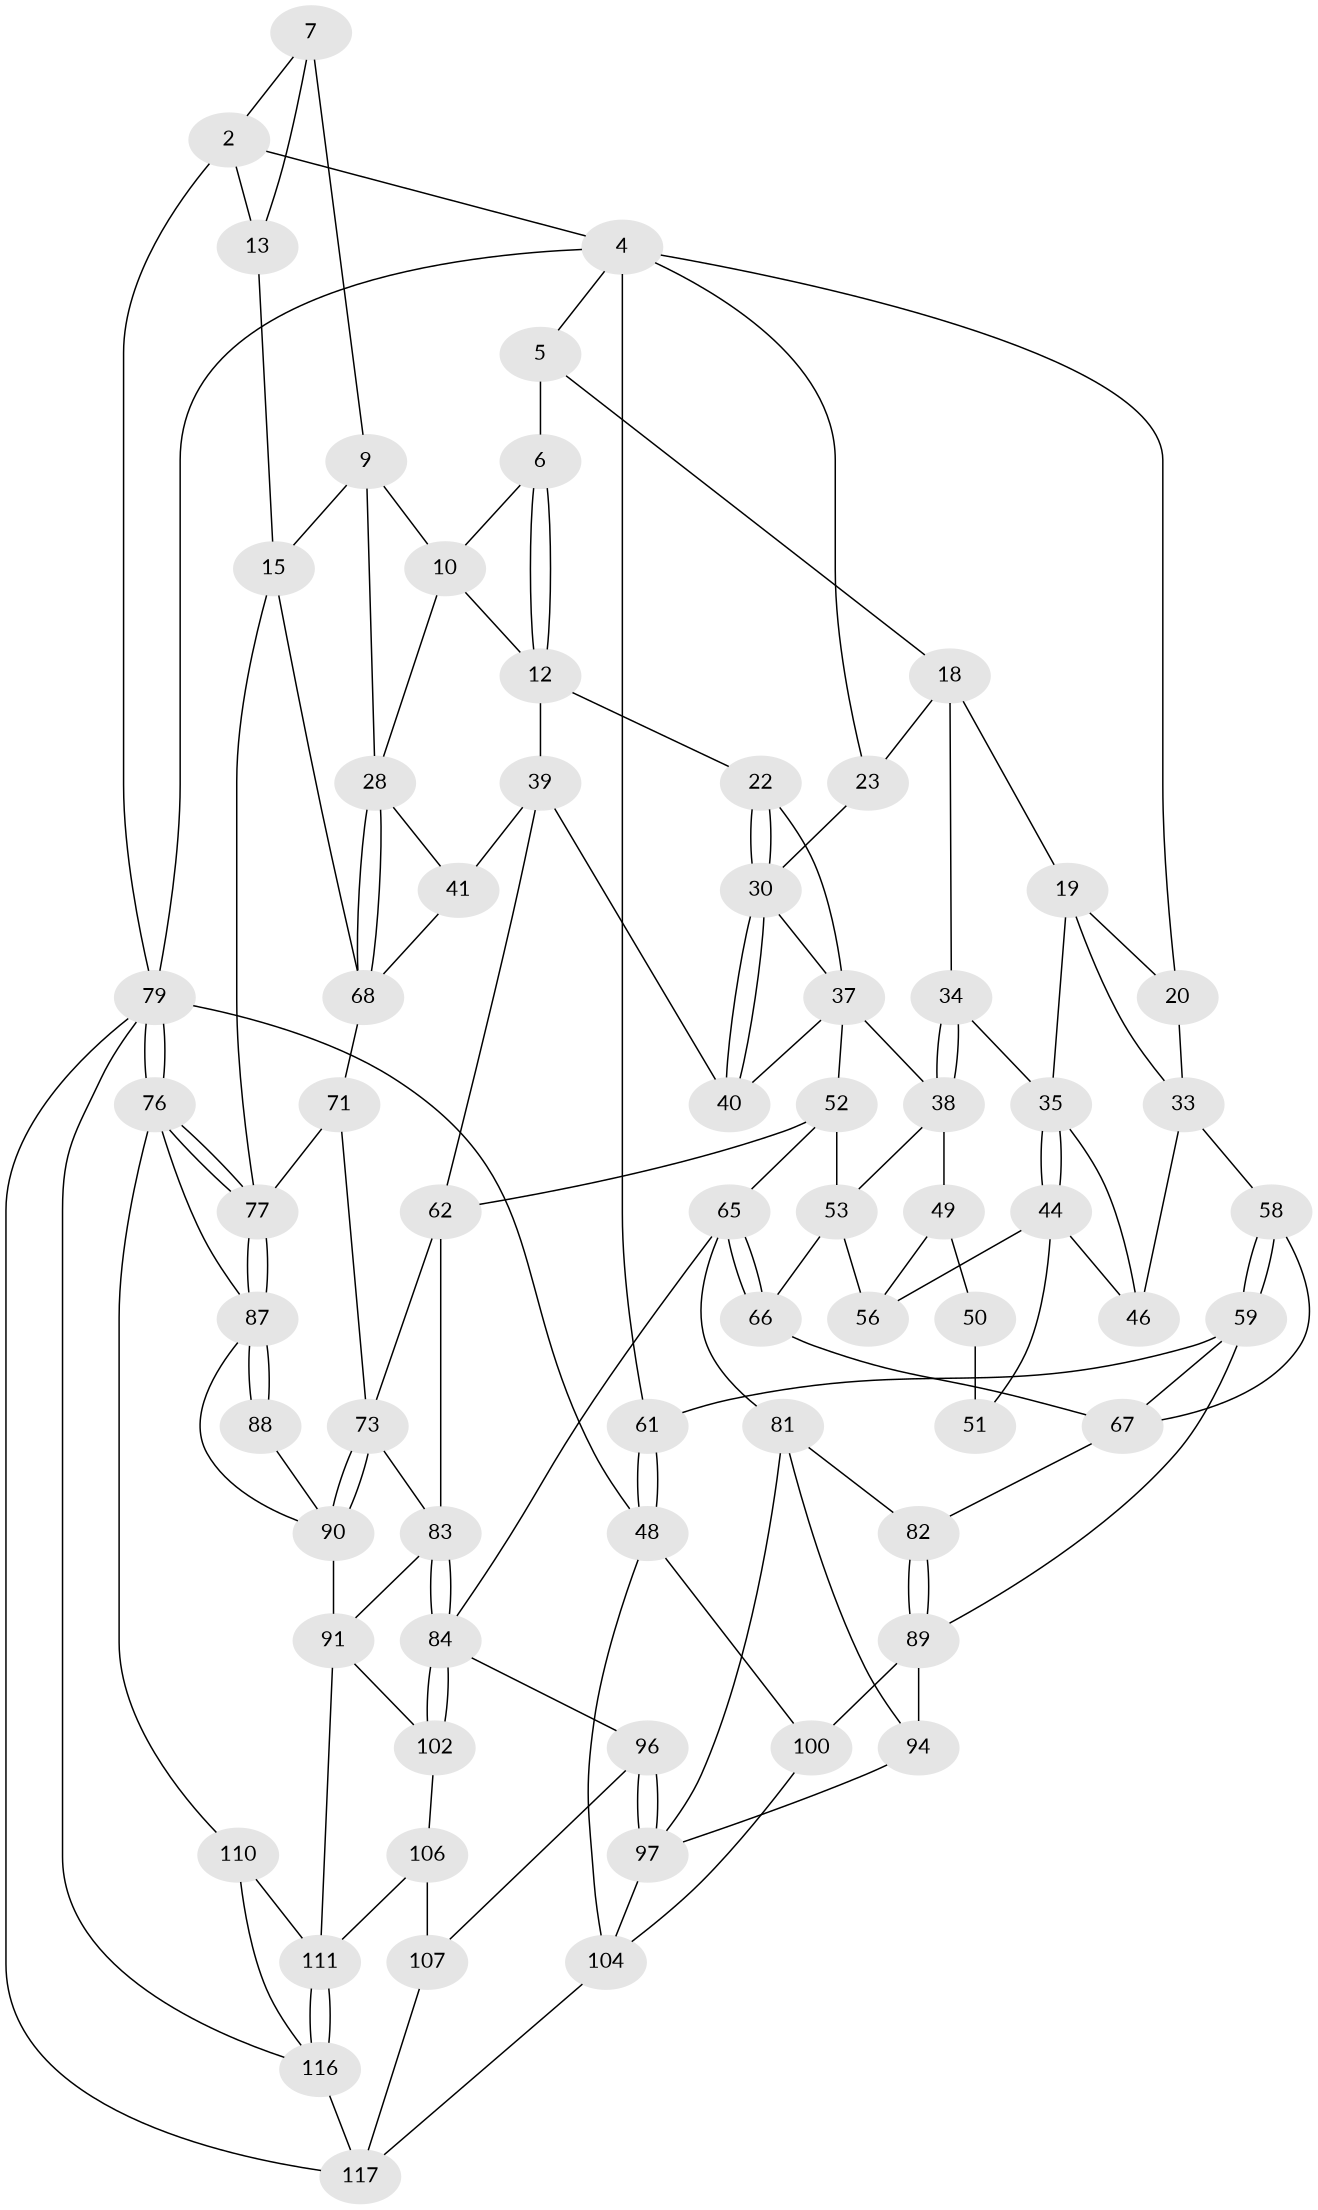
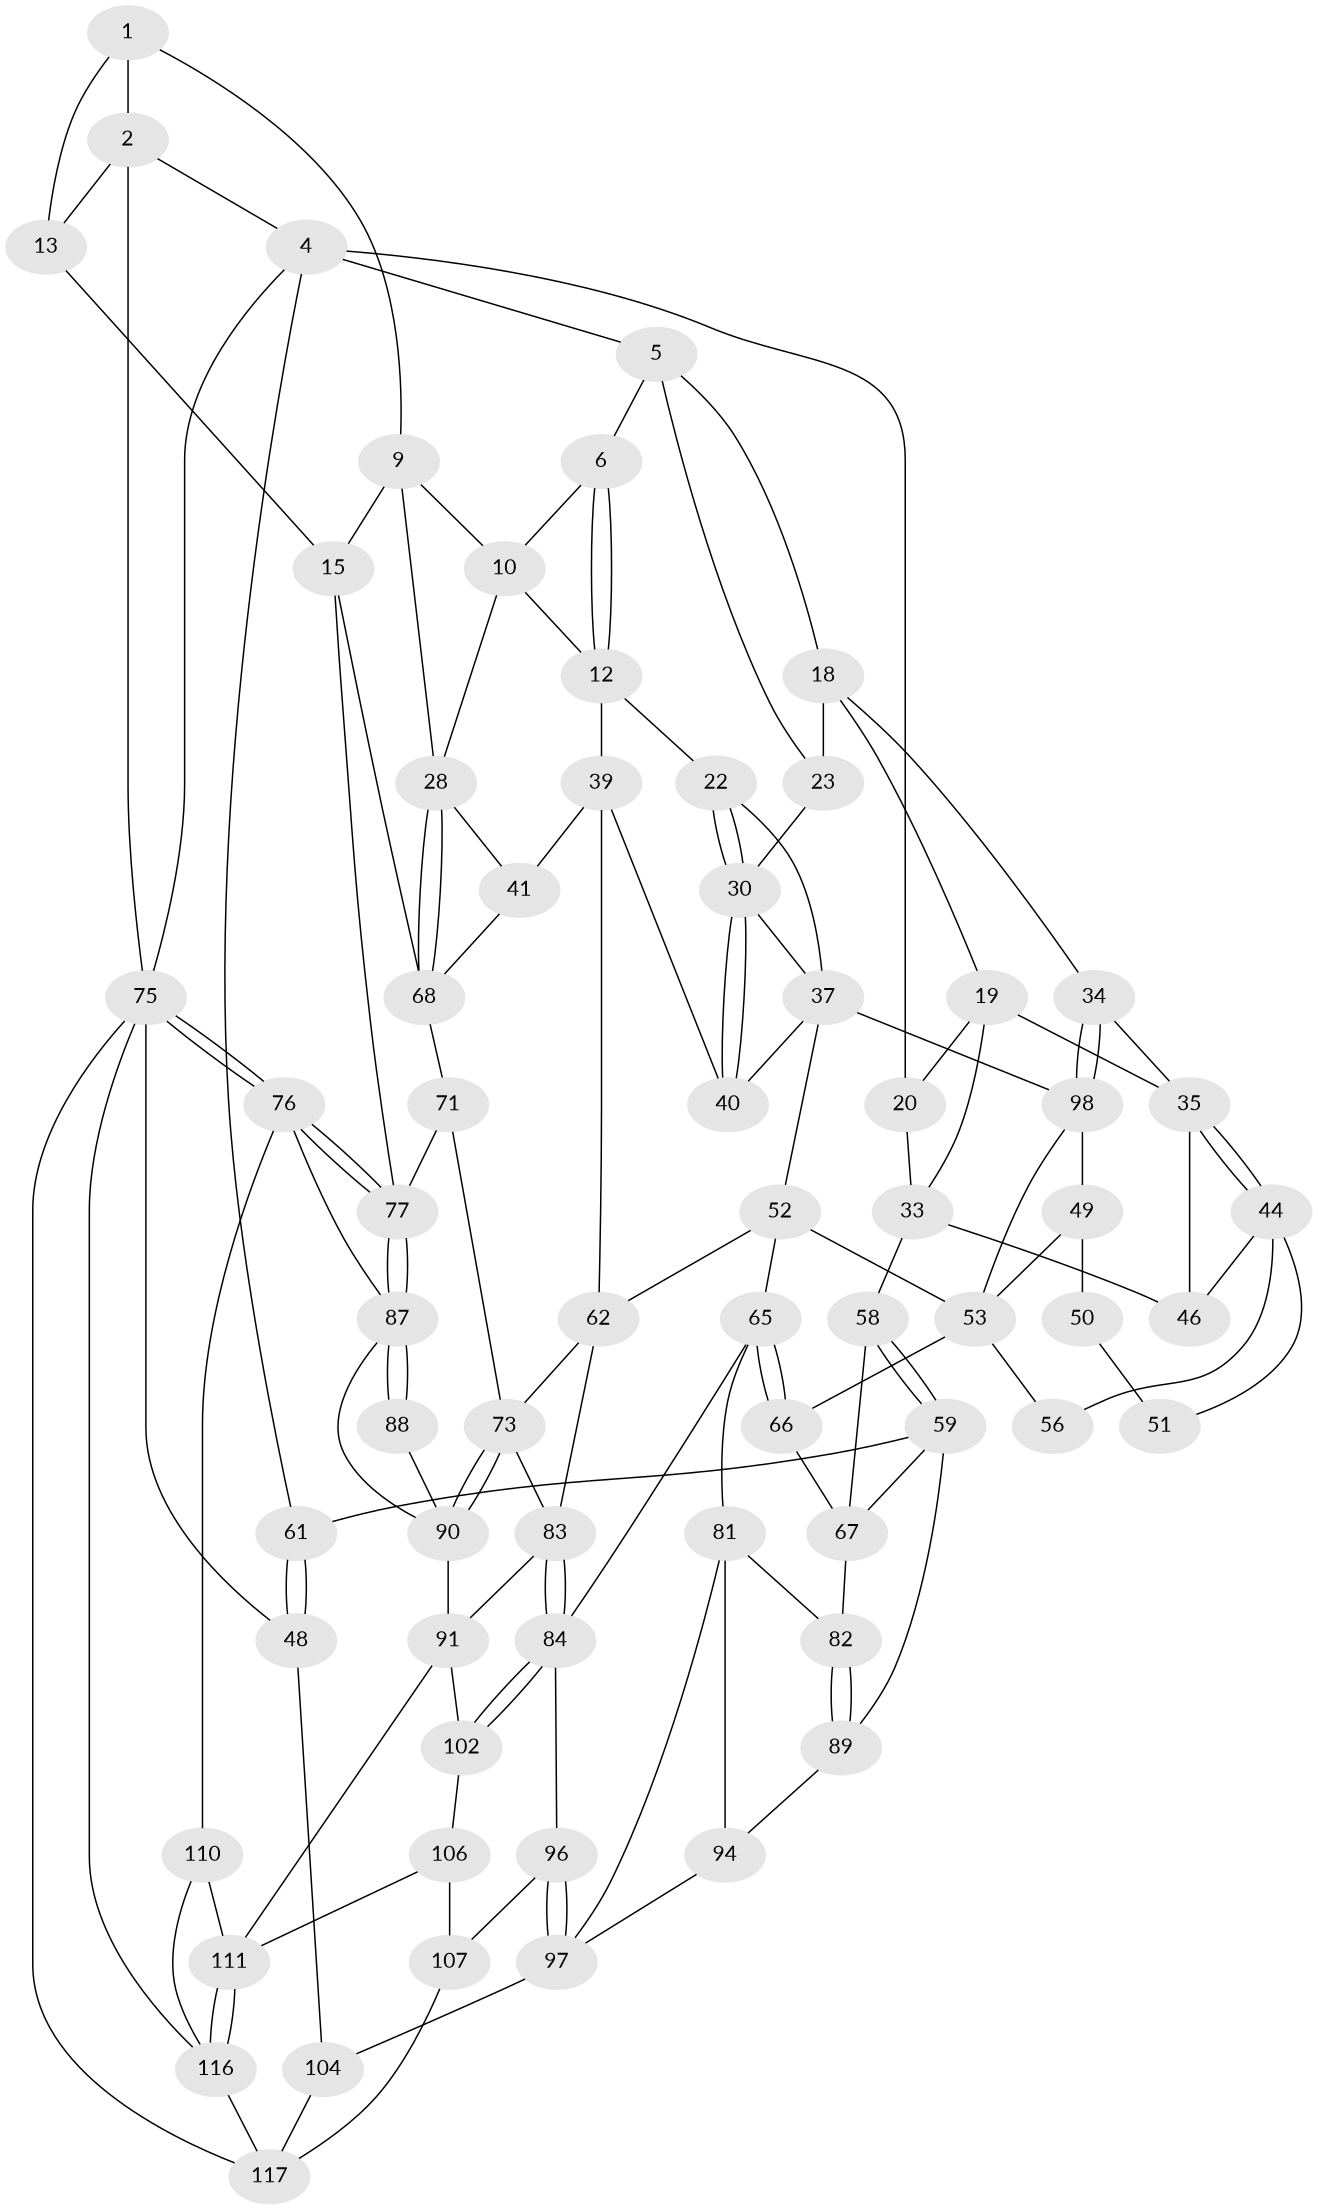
  graph {
    fontname=Lato
    node [color=gray90 fontname=Lato style=filled]
    edge [fontname=Lato]
-   1 [super="+8" label=7]
+   1 [super="+8"]
    2 [super="+3"]
    9 [super="+16"]
    13 [super="+14"]
    4 [super="+24"]
-   75 [super="+114" label=79]
+   75 [super="+114"]
    10 [super="+11"]
    15 [super="+69"]
    28 [super="+29"]
    5 [super="+17"]
    20 [super="+25"]
    61
    n13 [label=48 super="+99"]
    76 [super="+109"]
    116 [super="+119"]
    117 [super="+118"]
    6 [super="+7"]
    18 [super="+27"]
    23 [super="+26"]
    33 [super="+47"]
    12 [super="+21"]
    19 [super="+32"]
    34
    30 [super="+31"]
    22
    39 [super="+42"]
    68 [super="+70"]
    77 [super="+78"]
    41
    37 [super="+43"]
    40
    62 [super="+63"]
    71 [super="+72"]
    87 [super="+108"]
    35 [super="+36"]
-   38 [super="+48"]
+   38 [super="+48" label=98]
    46
    58
    44 [super="+45"]
    52 [super="+64"]
    59 [super="+60"]
    67 [super="+79"]
    49 [super="+55"]
    53 [super="+57"]
    51
    56
    65 [super="+80"]
    50 [super="+54"]
    66
    73 [super="+74"]
    83 [super="+86"]
    81 [super="+93"]
    84 [super="+85"]
    89 [super="+95"]
    82
    94
-   100
    104 [super="+105"]
    90 [super="+92"]
    91 [super="+101"]
    97 [super="+103"]
    96
    102
    88
    110
    111 [super="+112"]
    107 [super="+115"]
    106 [super="+113"]
    1 -- 2
    1 -- 9
    1 -- 13
    2 -- 13 [weight=2]
    2 -- 4
    2 -- 75
    9 -- 10
    9 -- 15
    9 -- 28
    13 -- 15
    4 -- 75
    4 -- 5
    4 -- 20 [weight=2]
    4 -- 61
    75 -- n13
    75 -- 76
    75 -- 76
    75 -- 116
    75 -- 117
    10 -- 28
    10 -- 12
    15 -- 68
    15 -- 77
    28 -- 68
    28 -- 68
    28 -- 41
    5 -- 6
    5 -- 18
-   4 -- 23
+   5 -- 23
    20 -- 33
    61 -- n13
    61 -- n13
-   n13 -- 100
    n13 -- 104
    76 -- 77
    76 -- 77
    76 -- 87
    76 -- 110
    116 -- 117
    6 -- 10
    6 -- 12
    6 -- 12
    18 -- 23
    18 -- 19
    18 -- 34
    23 -- 30
    33 -- 46
    33 -- 58
    12 -- 22
    12 -- 39
    19 -- 20
    19 -- 33
    19 -- 35
    34 -- 35
    34 -- 38
    34 -- 38
    30 -- 37
    30 -- 40
    30 -- 40
    22 -- 30
    22 -- 30
    22 -- 37
    39 -- 41
    39 -- 40
    39 -- 62
    68 -- 71
    77 -- 87
    77 -- 87
    41 -- 68
    37 -- 40
    37 -- 38
    37 -- 52
    62 -- 73
    62 -- 83
    71 -- 77
    71 -- 73
    87 -- 90
    87 -- 88
    87 -- 88
    35 -- 46
    35 -- 44
    35 -- 44
    38 -- 49
    38 -- 53
    58 -- 59
    58 -- 59
    58 -- 67
    44 -- 46
    44 -- 51
    44 -- 56
    52 -- 62
    52 -- 53
    52 -- 65
    59 -- 61
    59 -- 67
    59 -- 89
    67 -- 82
-   49 -- 56
+   49 -- 53
    49 -- 50 [weight=2]
    53 -- 56
    53 -- 66
    65 -- 66
    65 -- 66
    65 -- 81
    65 -- 84
    50 -- 51 [weight=2]
    66 -- 67
    73 -- 83
    73 -- 90
    73 -- 90
    83 -- 84
    83 -- 84
    83 -- 91
    81 -- 82
    81 -- 94
    81 -- 97
    84 -- 96
    84 -- 102
    84 -- 102
    89 -- 94
-   89 -- 100
    82 -- 89
    82 -- 89
    94 -- 97
-   100 -- 104
    104 -- 117
    90 -- 91
    91 -- 102
    91 -- 111
    97 -- 104
    96 -- 97
    96 -- 97
    96 -- 107
    102 -- 106
    88 -- 90
    110 -- 116
    110 -- 111
    111 -- 116
    111 -- 116
    107 -- 117
    106 -- 111
    106 -- 107 [weight=2]
  }
